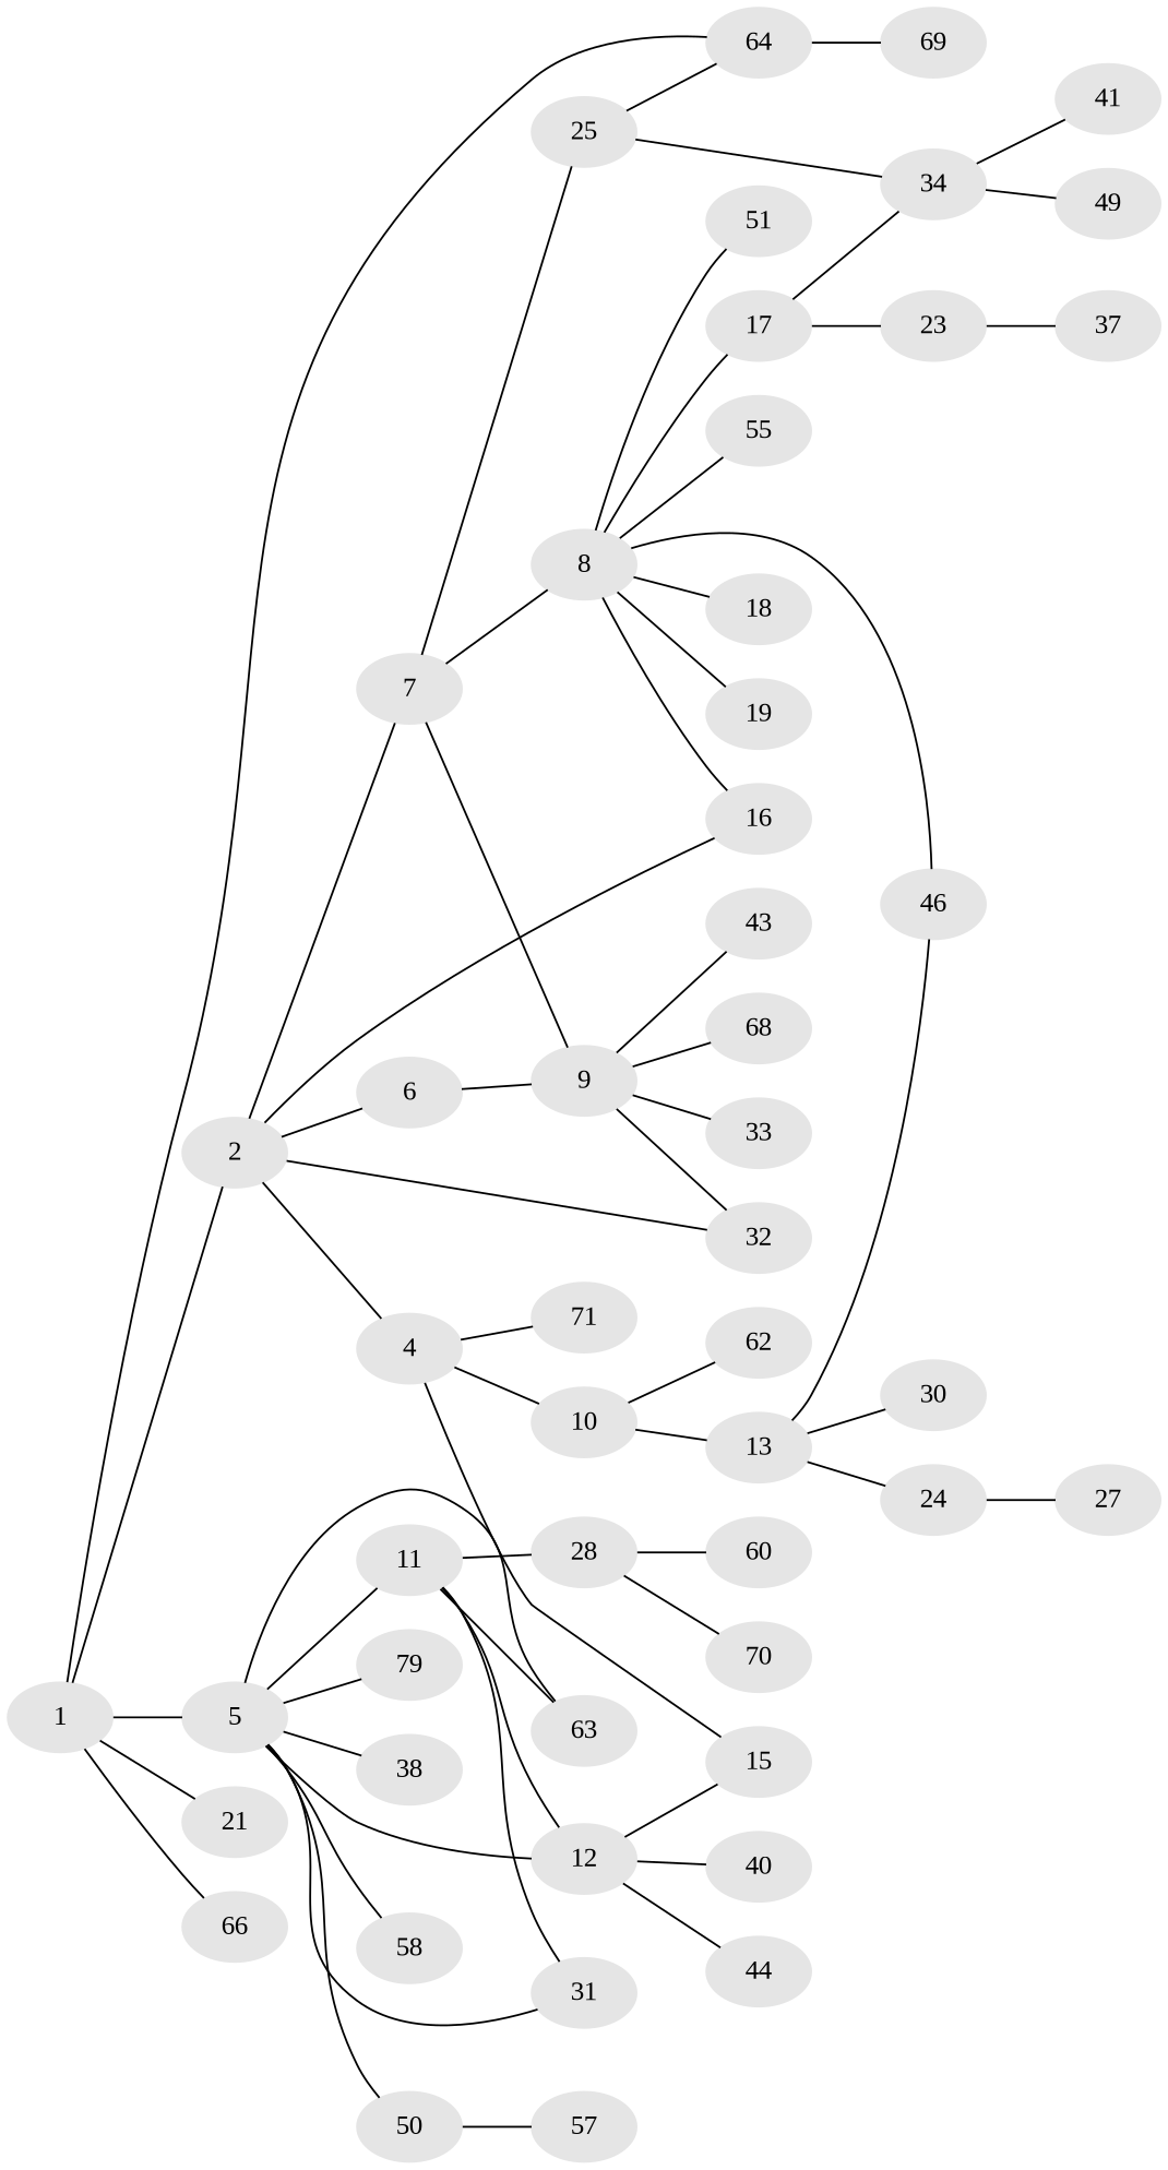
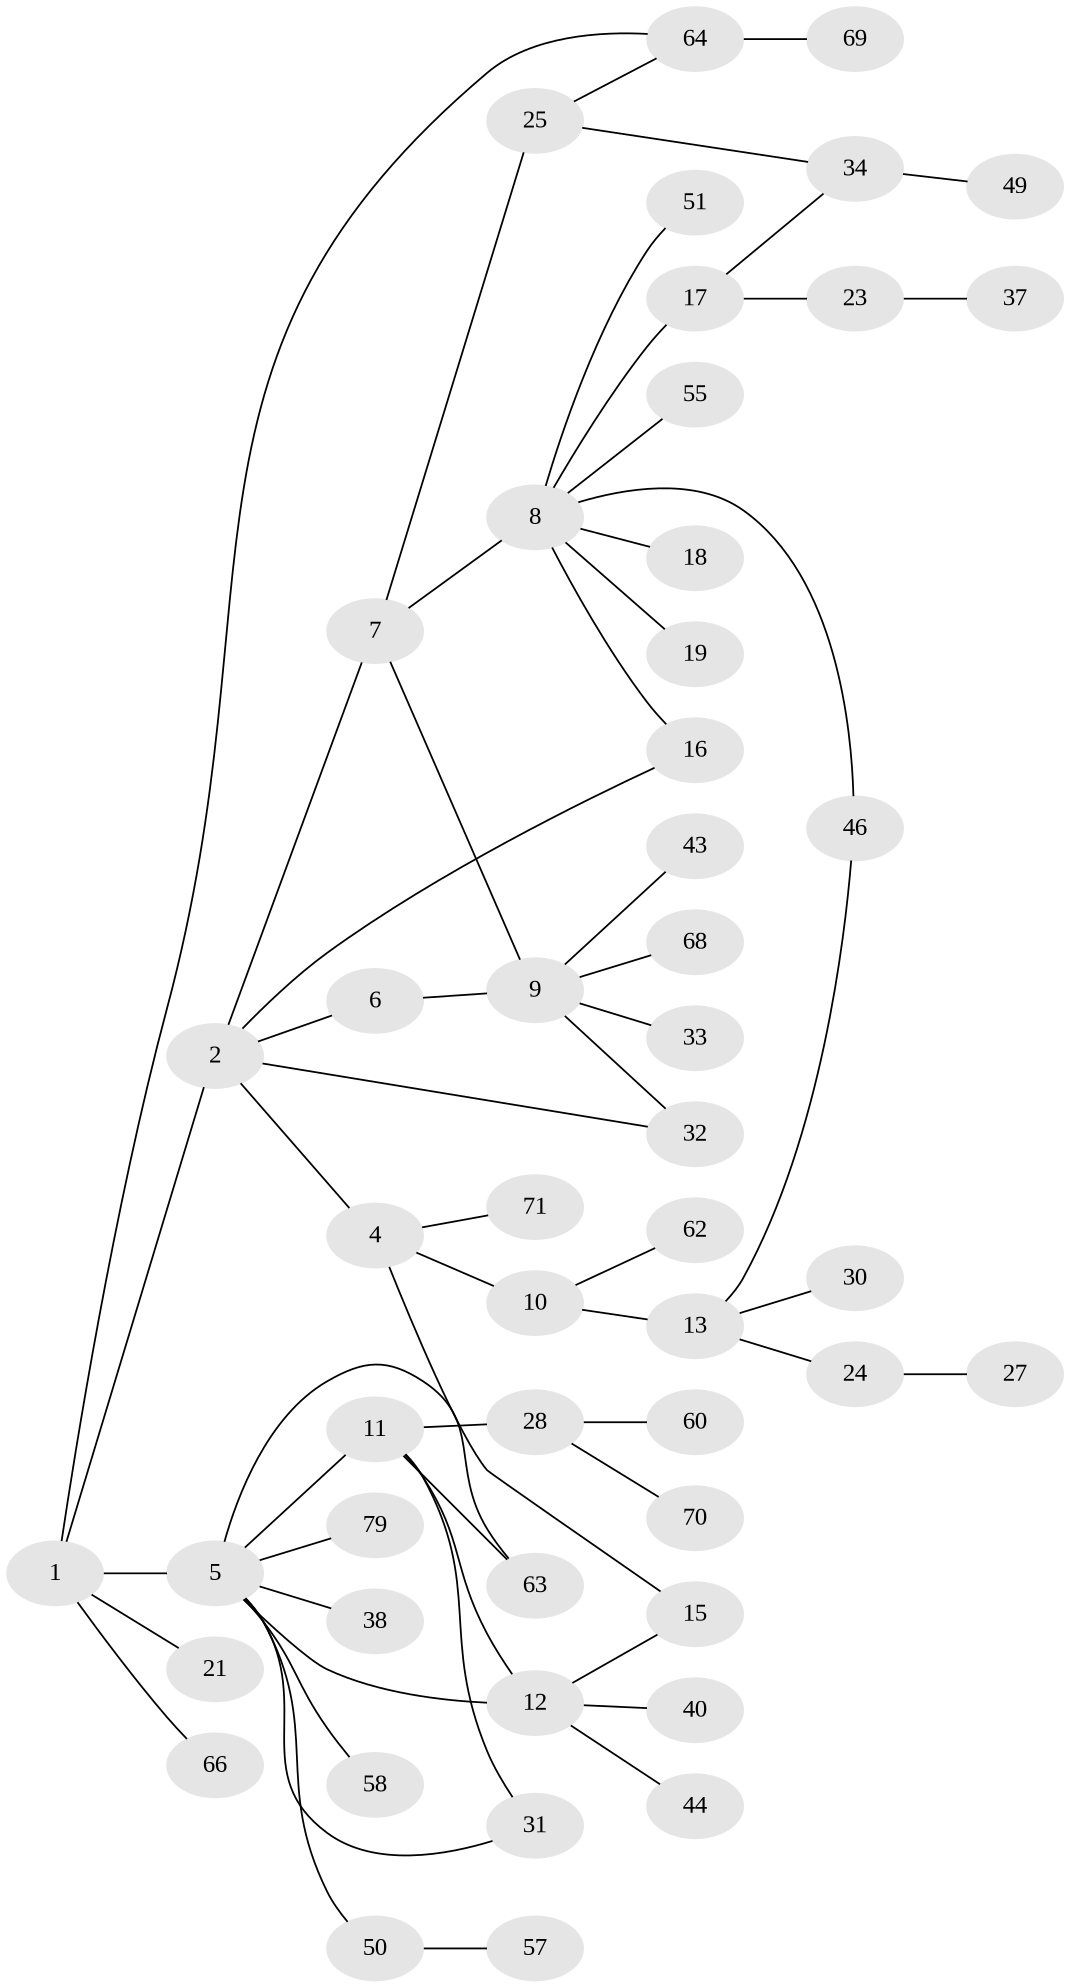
  graph {
    fontname="Liberation Serif"
    rankdir=LR
    node [color=gray90 fontname="Liberation Serif" style=filled]
    edge [fontname="Liberation Serif"]
    1 [super="+52"]
    2 [super="+3"]
    5 [super="+20"]
    21 [super="+39"]
    64 [super="+77"]
    66
    4 [super="+59"]
    6
    7 [super="+42"]
    16
    32
    11 [super="+35"]
    12 [super="+22"]
    n14 [label=79]
    31 [super="+76"]
    38
    50
    58
    63
    69
    10 [super="+47"]
    15 [super="+72"]
    71
    9 [super="+56"]
    25
    8 [super="+14"]
    34 [super="+73"]
    13 [super="+36"]
    62
    28 [super="+45"]
    40 [super="+54"]
    44 [super="+67"]
    57 [super="+65"]
    33
    43
    68
    17 [super="+74"]
    18
    19
    46 [super="+53"]
    51
    55
    23 [super="+26"]
    24 [super="+61"]
    30
    60 [super="+75"]
    70
    27
    37 [super="+48"]
-   41
    49
    1 -- 2
    1 -- 5
    1 -- 21
    1 -- 64
    1 -- 66
    2 -- 4
    2 -- 6
    2 -- 7
    2 -- 16
    2 -- 32
    5 -- 11
    5 -- 12
    5 -- n14
    5 -- 31
    5 -- 38
    5 -- 50
    5 -- 58
    5 -- 63
    64 -- 69
    4 -- 10
    4 -- 15
    4 -- 71
    6 -- 9
    7 -- 9
    7 -- 25
    7 -- 8
    11 -- 12
    11 -- 31
    11 -- 63
    11 -- 28
    12 -- 15
    12 -- 40
    12 -- 44
    50 -- 57
    10 -- 13
    10 -- 62
    9 -- 32
    9 -- 33
    9 -- 43
    9 -- 68
    25 -- 64
    25 -- 34
    8 -- 16
    8 -- 17
    8 -- 18
    8 -- 19
    8 -- 46
    8 -- 51
    8 -- 55
-   34 -- 41
    34 -- 49
    13 -- 46
    13 -- 24
    13 -- 30
    28 -- 60
    28 -- 70
    17 -- 34
    17 -- 23
    23 -- 37
    24 -- 27
  }
